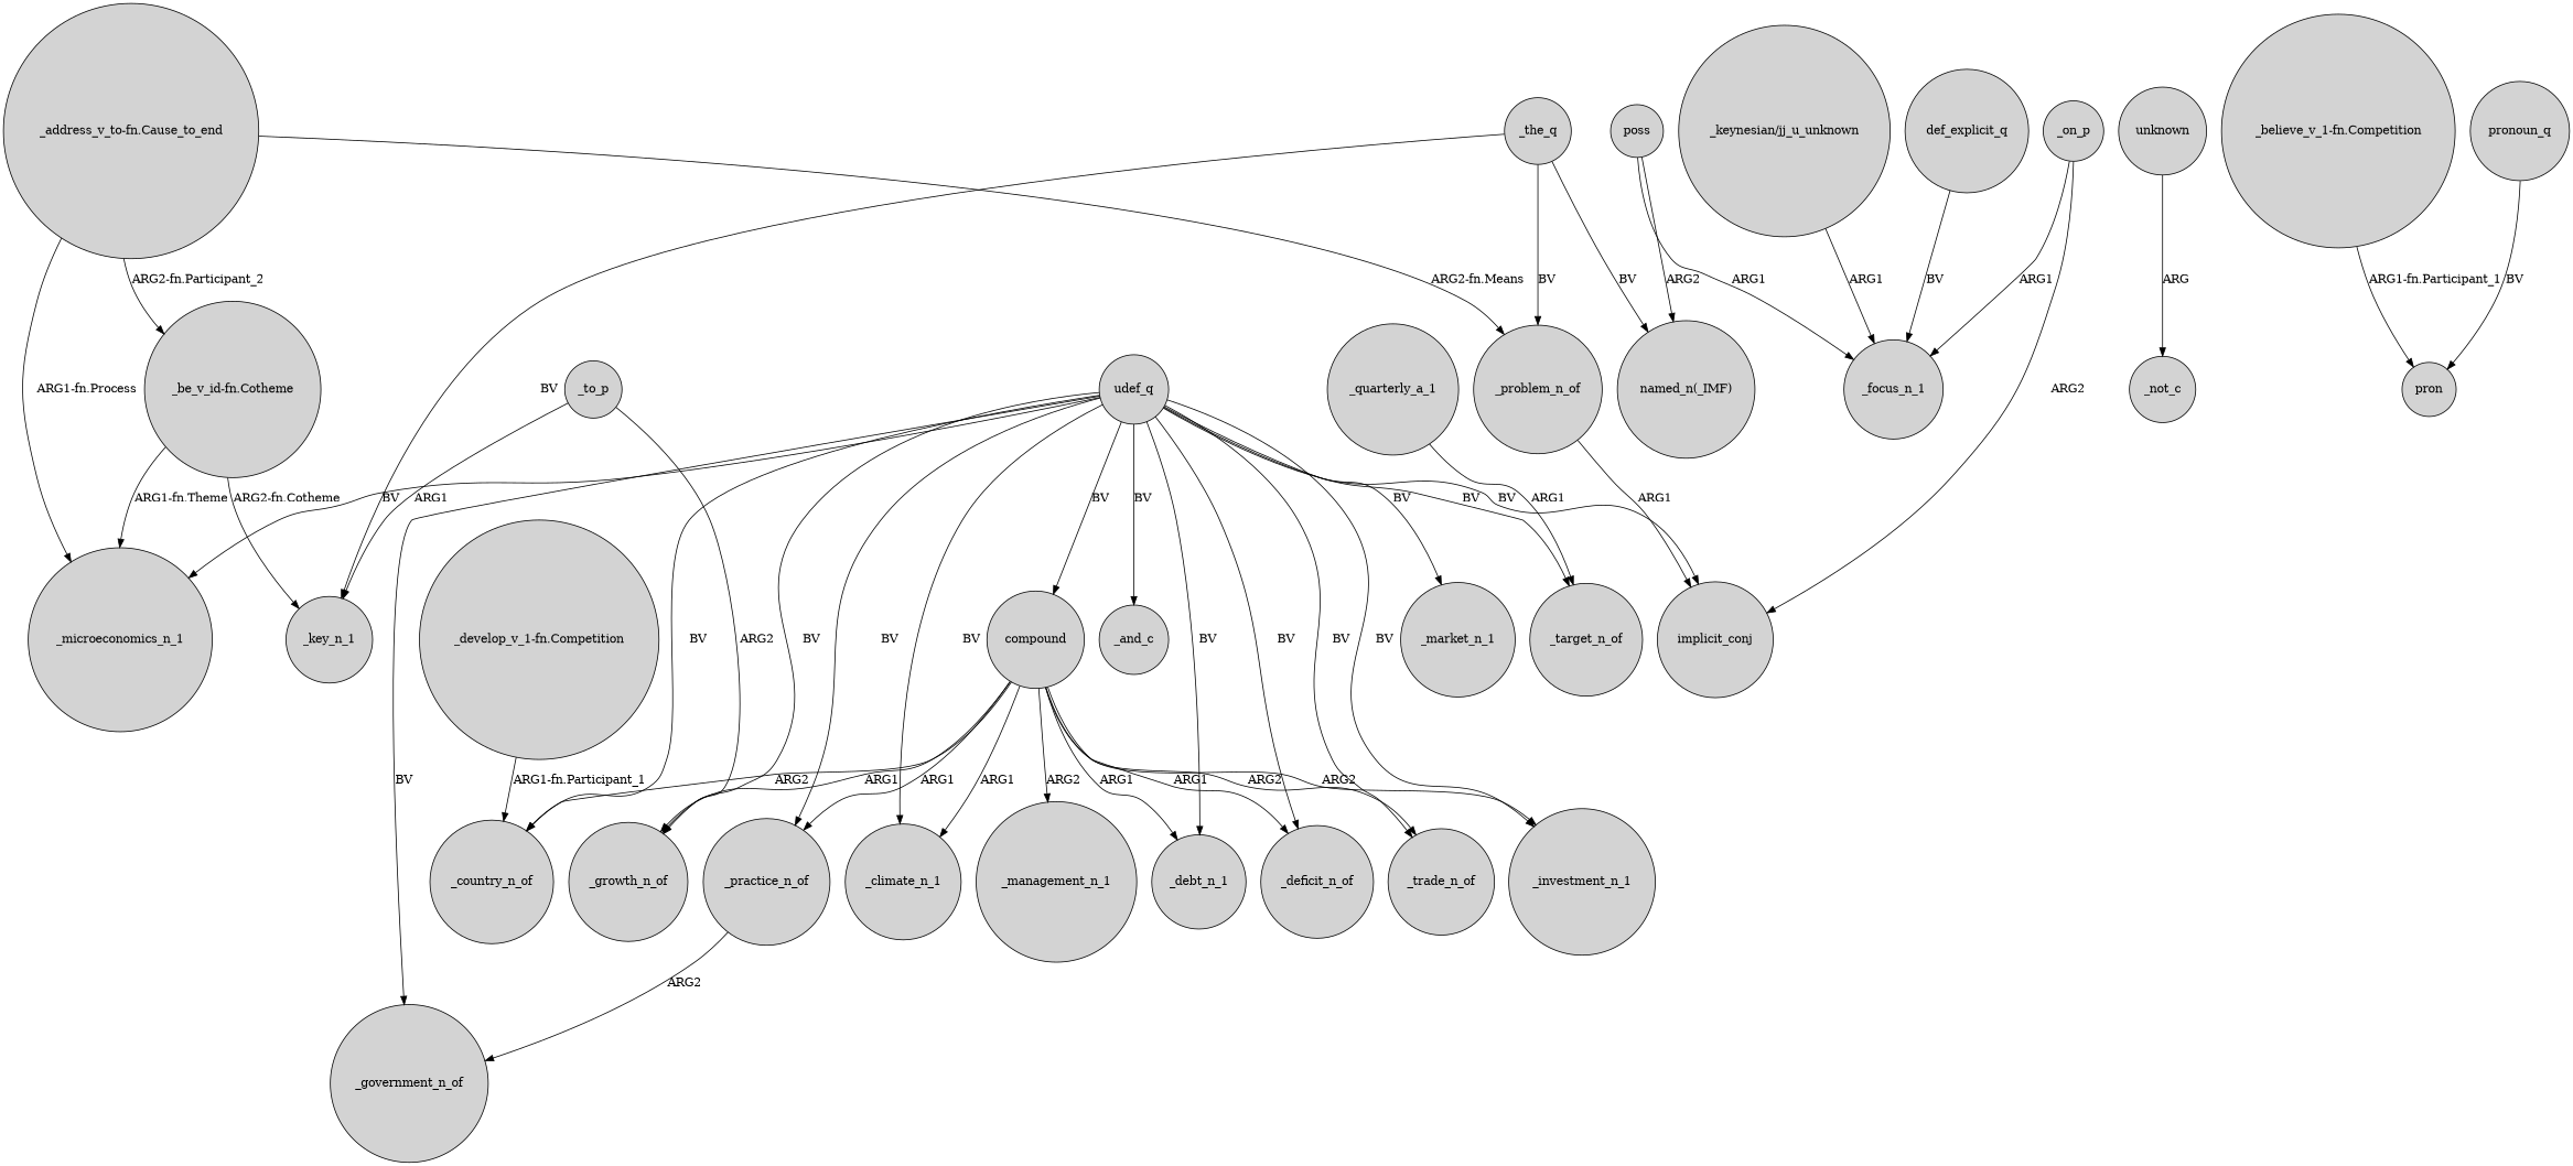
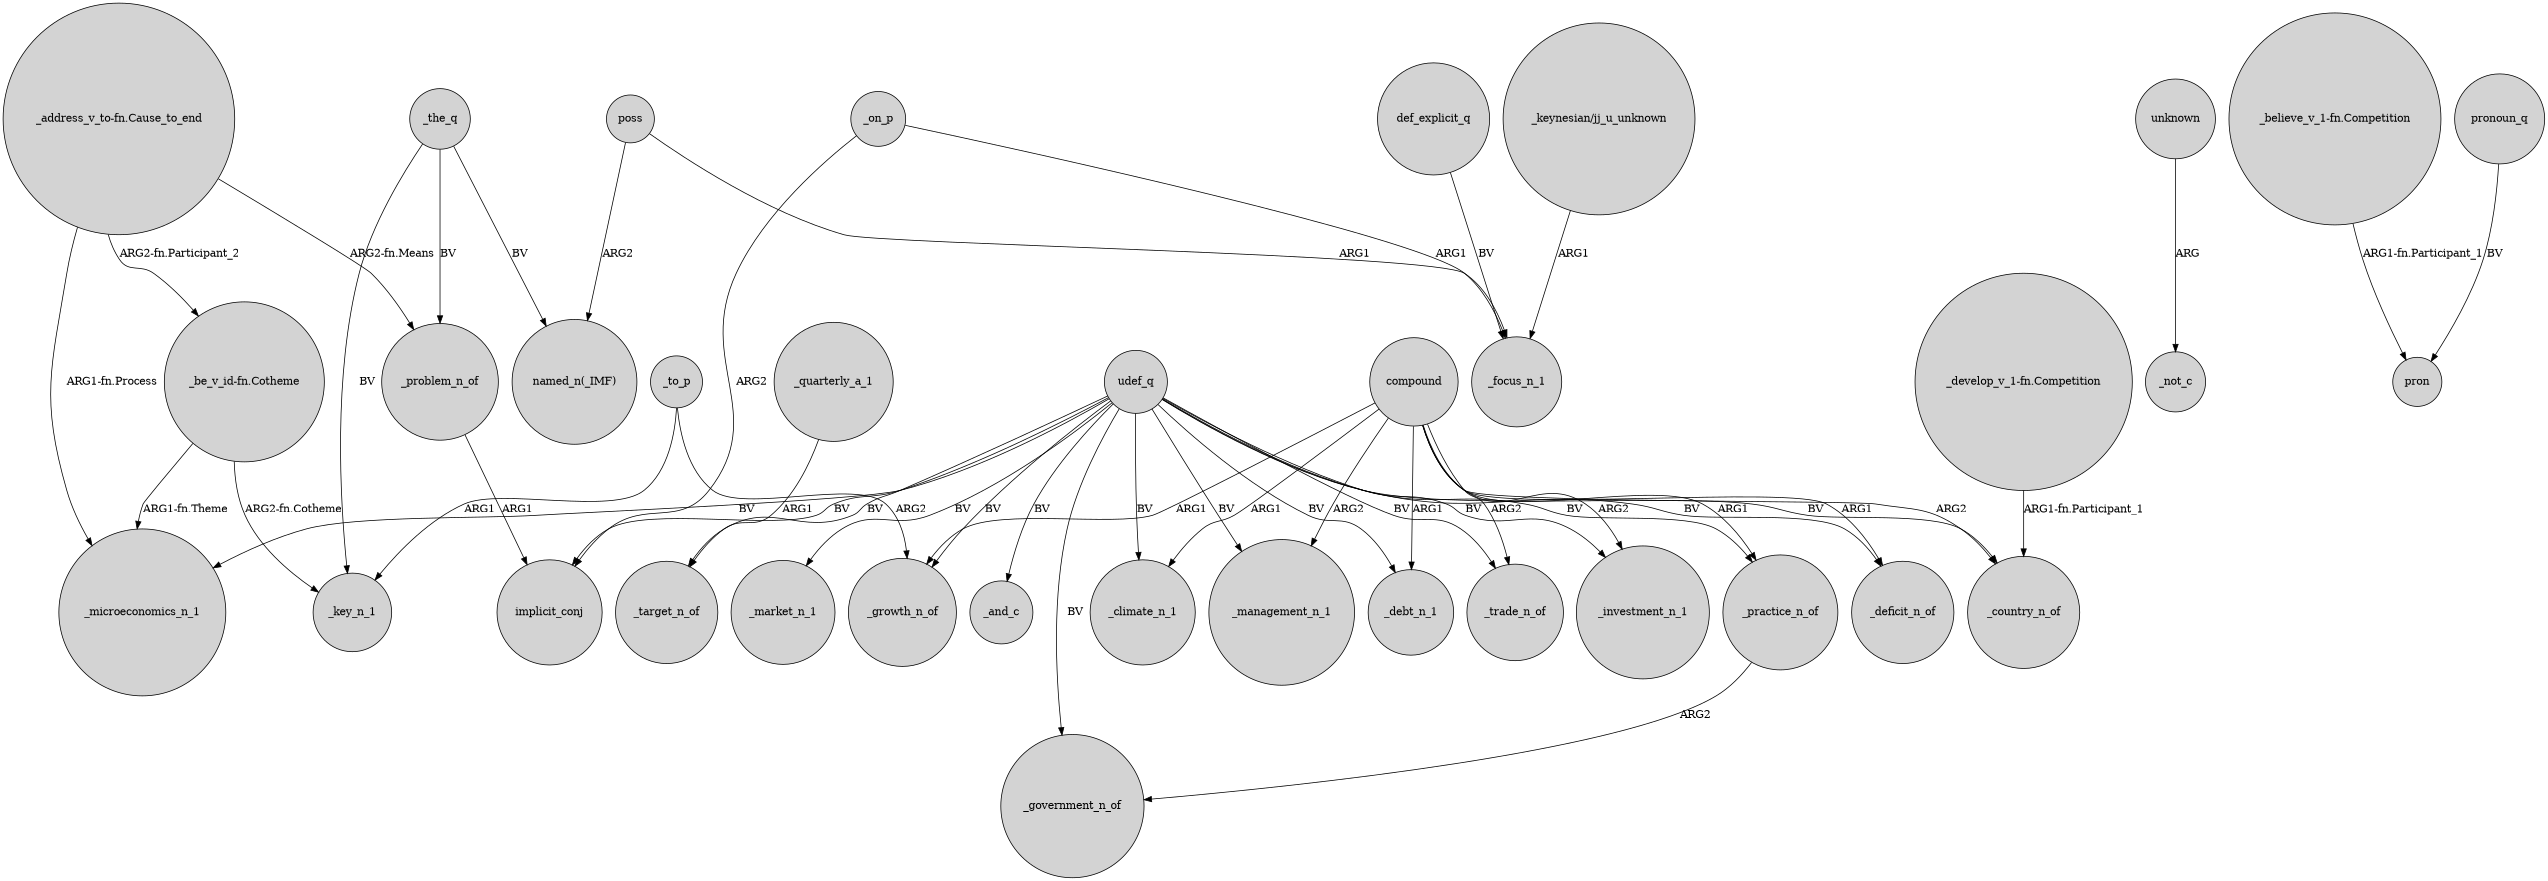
  digraph {
    node [shape=circle style=filled]
    udef_q
    _market_n_1
    _climate_n_1
    _government_n_of
    _microeconomics_n_1
    _investment_n_1
    _country_n_of
    _growth_n_of
    _and_c
    _practice_n_of
    _management_n_1
    _debt_n_1
    _target_n_of
    _deficit_n_of
    implicit_conj
    _trade_n_of
    unknown
    _not_c
    compound
    "_address_v_to-fn.Cause_to_end"
    _problem_n_of
    "_be_v_id-fn.Cotheme"
    _to_p
    _key_n_1
    "_believe_v_1-fn.Competition"
    pron
    def_explicit_q
    _focus_n_1
    "_develop_v_1-fn.Competition"
    _the_q
    "named_n(_IMF)"
    pronoun_q
    _on_p
    poss
    _quarterly_a_1
    "_keynesian/jj_u_unknown"
    udef_q -> _market_n_1 [label=BV]
    udef_q -> _climate_n_1 [label=BV]
    udef_q -> _government_n_of [label=BV]
    udef_q -> _microeconomics_n_1 [label=BV]
    udef_q -> _investment_n_1 [label=BV]
    udef_q -> _country_n_of [label=BV]
    udef_q -> _growth_n_of [label=BV]
    udef_q -> _and_c [label=BV]
    udef_q -> _practice_n_of [label=BV]
-   udef_q -> compound [label=BV]
+   udef_q -> _management_n_1 [label=BV]
    udef_q -> _debt_n_1 [label=BV]
    udef_q -> _target_n_of [label=BV]
    udef_q -> _deficit_n_of [label=BV]
    udef_q -> implicit_conj [label=BV]
    udef_q -> _trade_n_of [label=BV]
    _practice_n_of -> _government_n_of [label=ARG2]
    unknown -> _not_c [label=ARG]
    compound -> _climate_n_1 [label=ARG1]
    compound -> _investment_n_1 [label=ARG2]
    compound -> _country_n_of [label=ARG2]
    compound -> _growth_n_of [label=ARG1]
    compound -> _practice_n_of [label=ARG1]
    compound -> _management_n_1 [label=ARG2]
    compound -> _debt_n_1 [label=ARG1]
    compound -> _deficit_n_of [label=ARG1]
    compound -> _trade_n_of [label=ARG2]
    "_address_v_to-fn.Cause_to_end" -> _microeconomics_n_1 [label="ARG1-fn.Process"]
    "_address_v_to-fn.Cause_to_end" -> _problem_n_of [label="ARG2-fn.Means"]
    "_address_v_to-fn.Cause_to_end" -> "_be_v_id-fn.Cotheme" [label="ARG2-fn.Participant_2"]
    _problem_n_of -> implicit_conj [label=ARG1]
    "_be_v_id-fn.Cotheme" -> _microeconomics_n_1 [label="ARG1-fn.Theme"]
    "_be_v_id-fn.Cotheme" -> _key_n_1 [label="ARG2-fn.Cotheme"]
    _to_p -> _growth_n_of [label=ARG2]
    _to_p -> _key_n_1 [label=ARG1]
    "_believe_v_1-fn.Competition" -> pron [label="ARG1-fn.Participant_1"]
    def_explicit_q -> _focus_n_1 [label=BV]
    "_develop_v_1-fn.Competition" -> _country_n_of [label="ARG1-fn.Participant_1"]
    _the_q -> _problem_n_of [label=BV]
    _the_q -> _key_n_1 [label=BV]
    _the_q -> "named_n(_IMF)" [label=BV]
    pronoun_q -> pron [label=BV]
    _on_p -> implicit_conj [label=ARG2]
    _on_p -> _focus_n_1 [label=ARG1]
    poss -> _focus_n_1 [label=ARG1]
    poss -> "named_n(_IMF)" [label=ARG2]
    _quarterly_a_1 -> _target_n_of [label=ARG1]
    "_keynesian/jj_u_unknown" -> _focus_n_1 [label=ARG1]
  }
